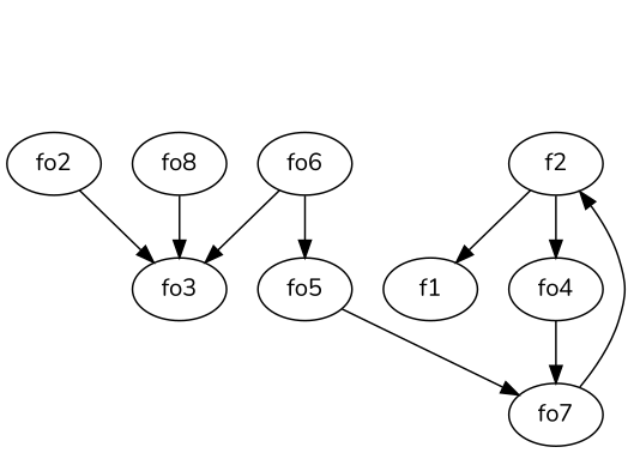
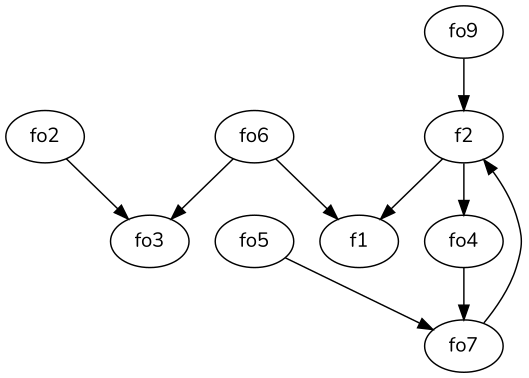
  strict digraph {
    fontname=Nunito
    node [fontname=Nunito]
    edge [fontname=Nunito weight=2]
    f2
    f1
    fo4
    fo7
+   fo9
    fo2
    fo3
    fo6
    fo5
-   fo8
    f2 -> f1
    f2 -> fo4
    fo4 -> fo7
    fo7 -> f2
+   fo9 -> f2
    fo2 -> fo3
-   fo6 -> fo5
+   fo6 -> f1
    fo6 -> fo3
    fo5 -> fo7
-   fo8 -> fo3
  }
